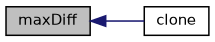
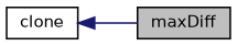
  digraph {
    rankdir=LR
    node [color=black fontname=Helvetica fontsize=10 shape=record]
    n1 [fillcolor=grey75 fontcolor=black height=0.2 label=maxDiff style=filled width=0.4]
    n2 [height=0.2 label=clone width=0.4]
-   n1 -> n2 [color=midnightblue dir=back fontname=Helvetica fontsize=10 labelfontname=Helvetica labelfontsize=10 style=solid]
+   n2 -> n1 [color=midnightblue dir=back fontname=Helvetica fontsize=10 labelfontname=Helvetica labelfontsize=10 style=solid]
  }
